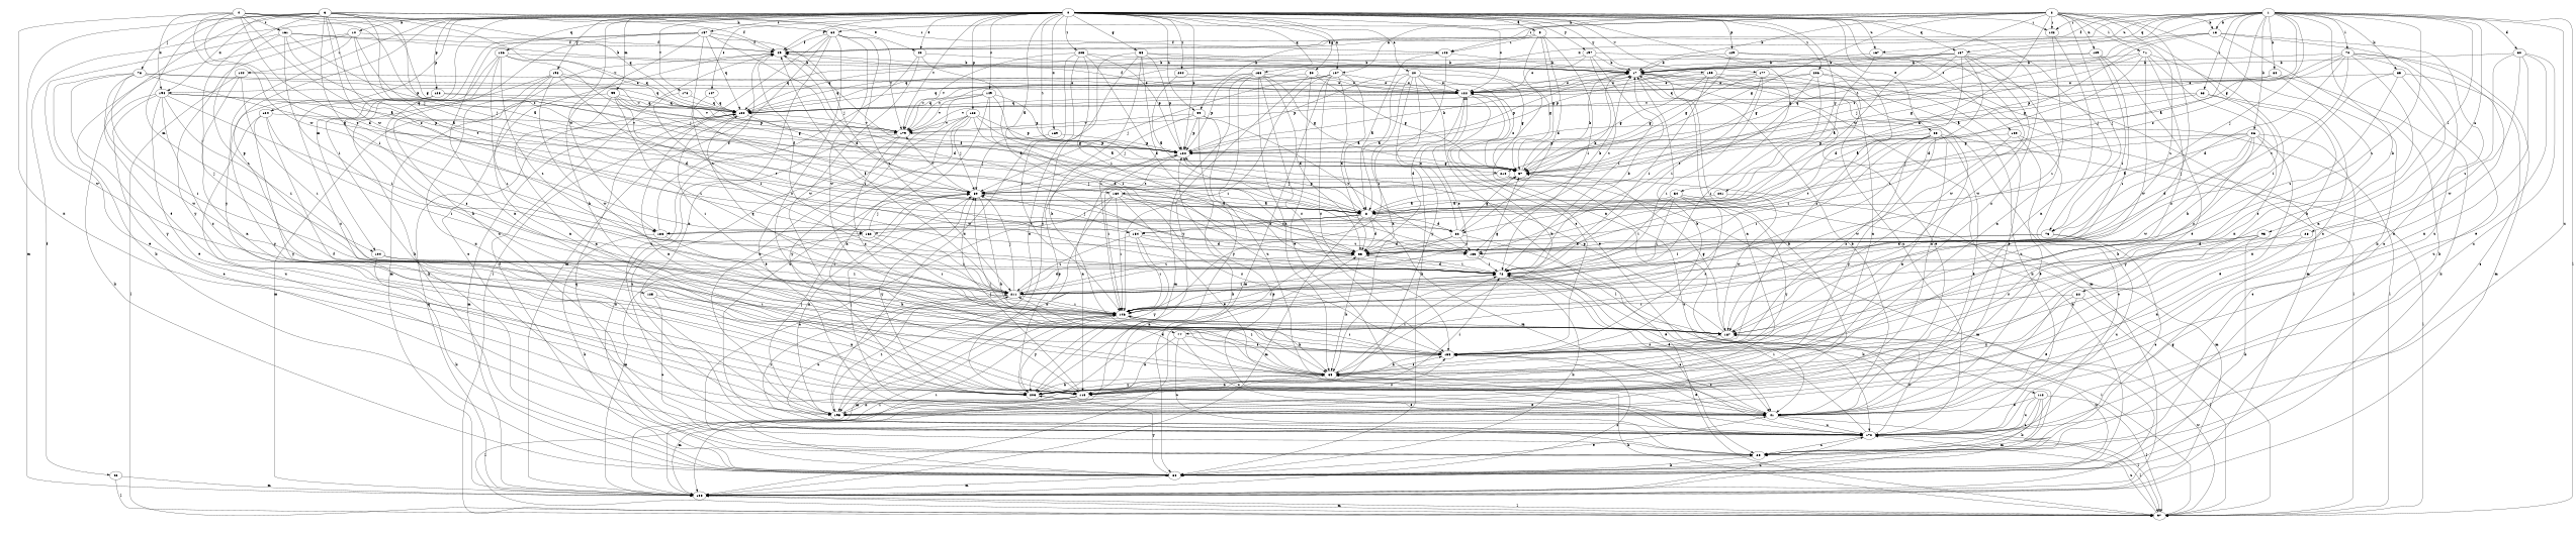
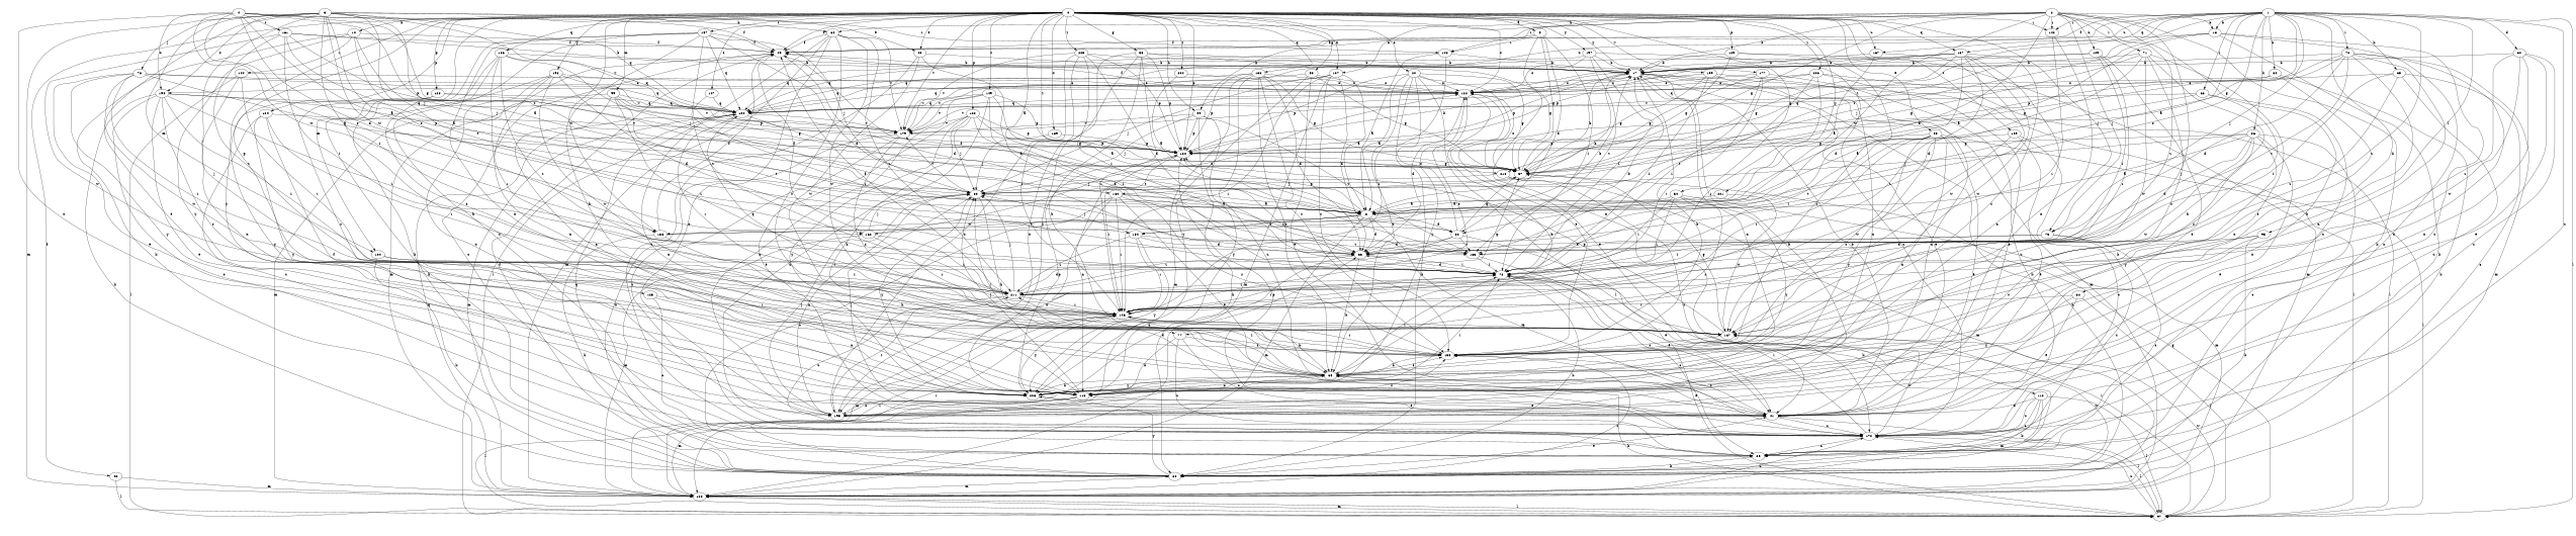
  strict digraph {
    0
    5
    8
    10
    20
    35
    40
    42
    49
    50
    54
    55
    59
    73
    99
    104
    107
    122
    123
    124
    125
    128
    129
    130
    133
    136
    137
    142
    147
    149
    157
    159
    167
-   173
    177
    179
    186
    189
    197
    198
    199
    201
    203
    204
    205
    206
    210
    57
    32
    143
    72
    112
    154
    172
    17
    105
    162
    33
    88
    80
    144
    97
    41
    65
    113
    163
    146
    155
    187
    25
    211
    195
    138
    1
    13
-   23
    30
    68
    70
    82
    84
    85
    86
    95
    160
    194
    2
    64
    71
    77
    109
    3
    78
    4
    161
    0 -> 5 [label=a]
    0 -> 8 [label=a]
    0 -> 10 [label=b]
    0 -> 20 [label=c]
    0 -> 35 [label=e]
    0 -> 40 [label=e]
    0 -> 42 [label=f]
    0 -> 49 [label=f]
    0 -> 50 [label=g]
    0 -> 54 [label=g]
    0 -> 55 [label=g]
    0 -> 59 [label=h]
    0 -> 73 [label=j]
    0 -> 99 [label=m]
    0 -> 104 [label=m]
    0 -> 107 [label=n]
    0 -> 122 [label=o]
    0 -> 123 [label=p]
    0 -> 124 [label=p]
    0 -> 125 [label=p]
    0 -> 128 [label=p]
    0 -> 129 [label=p]
    0 -> 130 [label=p]
    0 -> 133 [label=q]
    0 -> 136 [label=q]
    0 -> 137 [label=q]
    0 -> 142 [label=r]
    0 -> 147 [label=s]
    0 -> 149 [label=s]
    0 -> 157 [label=t]
    0 -> 159 [label=t]
    0 -> 167 [label=u]
-   0 -> 173 [label=v]
    0 -> 177 [label=v]
    0 -> 179 [label=v]
    0 -> 186 [label=w]
    0 -> 189 [label=x]
    0 -> 197 [label=y]
    0 -> 198 [label=y]
    0 -> 199 [label=y]
    0 -> 201 [label=y]
    0 -> 203 [label=y]
    0 -> 204 [label=z]
    0 -> 205 [label=z]
    0 -> 206 [label=z]
    0 -> 210 [label=z]
    5 -> 49 [label=f]
    5 -> 57 [label=g]
    5 -> 32 [label=d]
    5 -> 143 [label=r]
    5 -> 72 [label=i]
    5 -> 112 [label=n]
    8 -> 130 [label=p]
    8 -> 186 [label=w]
    8 -> 32 [label=d]
    8 -> 154 [label=s]
    8 -> 172 [label=u]
    8 -> 17 [label=b]
    8 -> 105 [label=m]
    8 -> 162 [label=t]
    8 -> 33 [label=d]
    10 -> 49 [label=f]
    10 -> 203 [label=y]
    10 -> 162 [label=t]
    10 -> 88 [label=k]
    10 -> 80 [label=j]
    10 -> 144 [label=r]
    20 -> 8 [label=a]
    20 -> 122 [label=o]
    20 -> 130 [label=p]
    20 -> 203 [label=y]
    20 -> 57 [label=g]
    20 -> 88 [label=k]
    20 -> 97 [label=l]
    20 -> 41 [label=e]
    20 -> 65 [label=h]
    35 -> 130 [label=p]
    35 -> 203 [label=y]
    35 -> 72 [label=i]
    35 -> 97 [label=l]
    35 -> 41 [label=e]
    35 -> 113 [label=n]
    35 -> 163 [label=t]
    35 -> 146 [label=r]
    35 -> 155 [label=s]
    40 -> 172 [label=u]
    40 -> 17 [label=b]
    40 -> 33 [label=d]
    40 -> 187 [label=w]
    42 -> 105 [label=m]
    42 -> 97 [label=l]
    49 -> 17 [label=b]
    49 -> 105 [label=m]
    49 -> 33 [label=d]
    49 -> 25 [label=c]
    50 -> 122 [label=o]
    50 -> 179 [label=v]
    50 -> 203 [label=y]
    50 -> 57 [label=g]
    50 -> 41 [label=e]
    54 -> 8 [label=a]
    54 -> 203 [label=y]
    54 -> 72 [label=i]
    54 -> 105 [label=m]
    54 -> 155 [label=s]
    54 -> 211 [label=z]
    55 -> 130 [label=p]
    55 -> 203 [label=y]
    55 -> 57 [label=g]
    55 -> 17 [label=b]
    55 -> 65 [label=h]
    55 -> 146 [label=r]
    55 -> 195 [label=x]
    59 -> 130 [label=p]
    59 -> 179 [label=v]
    59 -> 203 [label=y]
    59 -> 88 [label=k]
    59 -> 80 [label=j]
    59 -> 163 [label=t]
    73 -> 72 [label=i]
    73 -> 172 [label=u]
    73 -> 33 [label=d]
    73 -> 25 [label=c]
    99 -> 179 [label=v]
    99 -> 57 [label=g]
    99 -> 105 [label=m]
    99 -> 113 [label=n]
    99 -> 163 [label=t]
    99 -> 211 [label=z]
    99 -> 138 [label=q]
    104 -> 72 [label=i]
    104 -> 88 [label=k]
    104 -> 211 [label=z]
    107 -> 8 [label=a]
    107 -> 179 [label=v]
    107 -> 105 [label=m]
    107 -> 33 [label=d]
    107 -> 80 [label=j]
    107 -> 146 [label=r]
    107 -> 155 [label=s]
    122 -> 49 [label=f]
    122 -> 179 [label=v]
    122 -> 33 [label=d]
    122 -> 65 [label=h]
    122 -> 138 [label=q]
    123 -> 130 [label=p]
    123 -> 203 [label=y]
    123 -> 155 [label=s]
    123 -> 138 [label=q]
    124 -> 179 [label=v]
    124 -> 203 [label=y]
    124 -> 172 [label=u]
    124 -> 113 [label=f]
    124 -> 146 [label=r]
    125 -> 113 [label=n]
    125 -> 146 [label=r]
    125 -> 25 [label=c]
    128 -> 130 [label=p]
    128 -> 179 [label=v]
    128 -> 203 [label=y]
    128 -> 57 [label=g]
    128 -> 33 [label=d]
    128 -> 80 [label=j]
    128 -> 41 [label=e]
    128 -> 65 [label=h]
    129 -> 57 [label=g]
    129 -> 17 [label=b]
    129 -> 105 [label=m]
    129 -> 155 [label=s]
    130 -> 57 [label=g]
    130 -> 17 [label=b]
    130 -> 113 [label=n]
    130 -> 146 [label=r]
    133 -> 122 [label=o]
    133 -> 130 [label=p]
    133 -> 57 [label=g]
    133 -> 172 [label=u]
    133 -> 105 [label=m]
    133 -> 33 [label=d]
    133 -> 65 [label=h]
    133 -> 155 [label=s]
    133 -> 138 [label=q]
    136 -> 17 [label=b]
    136 -> 80 [label=j]
    136 -> 65 [label=h]
    136 -> 146 [label=r]
    136 -> 155 [label=s]
    136 -> 211 [label=z]
    136 -> 138 [label=q]
    137 -> 130 [label=p]
    137 -> 57 [label=g]
    137 -> 17 [label=b]
    137 -> 33 [label=d]
    137 -> 113 [label=n]
    137 -> 146 [label=r]
    137 -> 155 [label=s]
    137 -> 187 [label=w]
    137 -> 138 [label=q]
    142 -> 113 [label=n]
    142 -> 146 [label=r]
    147 -> 72 [label=i]
    147 -> 138 [label=q]
    149 -> 8 [label=a]
    149 -> 130 [label=p]
    149 -> 179 [label=v]
    149 -> 72 [label=i]
    149 -> 172 [label=u]
    149 -> 195 [label=x]
    149 -> 138 [label=q]
    157 -> 49 [label=f]
    157 -> 172 [label=u]
    157 -> 33 [label=d]
    157 -> 88 [label=k]
    157 -> 80 [label=j]
    157 -> 65 [label=h]
    157 -> 113 [label=n]
    157 -> 211 [label=z]
    157 -> 138 [label=q]
    159 -> 130 [label=p]
    159 -> 41 [label=e]
    159 -> 187 [label=w]
    159 -> 25 [label=c]
    167 -> 8 [label=a]
    167 -> 17 [label=b]
    167 -> 187 [label=w]
-   173 -> 72 [label=i]
-   173 -> 138 [label=q]
    177 -> 122 [label=o]
    177 -> 57 [label=g]
    177 -> 72 [label=i]
    177 -> 172 [label=u]
    177 -> 146 [label=r]
    179 -> 130 [label=p]
    179 -> 172 [label=u]
    179 -> 88 [label=k]
    179 -> 155 [label=s]
    186 -> 49 [label=f]
    186 -> 17 [label=b]
    186 -> 88 [label=k]
    186 -> 65 [label=h]
    189 -> 130 [label=p]
    189 -> 80 [label=j]
    197 -> 122 [label=o]
    197 -> 72 [label=i]
    197 -> 172 [label=u]
    197 -> 17 [label=b]
    197 -> 163 [label=t]
    197 -> 138 [label=q]
    198 -> 122 [label=o]
    198 -> 179 [label=v]
    198 -> 33 [label=d]
    198 -> 88 [label=k]
    198 -> 113 [label=n]
    198 -> 187 [label=w]
    198 -> 195 [label=x]
    199 -> 122 [label=o]
    199 -> 57 [label=g]
    199 -> 72 [label=i]
    199 -> 113 [label=n]
    199 -> 195 [label=x]
    201 -> 8 [label=a]
    201 -> 187 [label=w]
    203 -> 130 [label=p]
    203 -> 72 [label=i]
    203 -> 41 [label=e]
    203 -> 65 [label=h]
    204 -> 8 [label=a]
    204 -> 122 [label=o]
    205 -> 130 [label=p]
    205 -> 179 [label=v]
    205 -> 72 [label=i]
    205 -> 17 [label=b]
    205 -> 33 [label=d]
    205 -> 146 [label=r]
    205 -> 195 [label=x]
    206 -> 122 [label=o]
    206 -> 97 [label=l]
    206 -> 41 [label=e]
    206 -> 163 [label=t]
    206 -> 146 [label=r]
    206 -> 138 [label=q]
    210 -> 172 [label=u]
    210 -> 105 [label=m]
    210 -> 80 [label=j]
    57 -> 122 [label=o]
    57 -> 17 [label=b]
    57 -> 80 [label=j]
    32 -> 49 [label=f]
    32 -> 122 [label=o]
    32 -> 57 [label=g]
    32 -> 33 [label=d]
    32 -> 88 [label=k]
    32 -> 163 [label=t]
    32 -> 211 [label=z]
    143 -> 8 [label=a]
    143 -> 17 [label=b]
    143 -> 146 [label=r]
    143 -> 138 [label=q]
    72 -> 17 [label=b]
    72 -> 33 [label=d]
    72 -> 88 [label=k]
    72 -> 41 [label=e]
    72 -> 25 [label=c]
    72 -> 211 [label=z]
    112 -> 172 [label=u]
    112 -> 105 [label=m]
    112 -> 88 [label=k]
    112 -> 97 [label=l]
    112 -> 41 [label=e]
    112 -> 25 [label=c]
    154 -> 203 [label=y]
    154 -> 33 [label=d]
    154 -> 80 [label=j]
    154 -> 163 [label=t]
    154 -> 146 [label=r]
    154 -> 211 [label=z]
    172 -> 130 [label=p]
    172 -> 72 [label=i]
    172 -> 97 [label=l]
    172 -> 187 [label=w]
    172 -> 25 [label=c]
-   172 -> 211 [label=z]
    17 -> 122 [label=o]
    17 -> 130 [label=p]
    17 -> 105 [label=m]
    17 -> 88 [label=k]
    17 -> 97 [label=l]
    17 -> 41 [label=e]
    17 -> 113 [label=n]
    17 -> 138 [label=q]
    105 -> 172 [label=u]
    105 -> 97 [label=l]
    105 -> 146 [label=r]
    105 -> 155 [label=s]
    105 -> 138 [label=q]
    162 -> 49 [label=f]
-   107 -> 122 [label=o]
+   162 -> 122 [label=o]
    162 -> 105 [label=m]
    162 -> 80 [label=j]
    162 -> 146 [label=r]
    162 -> 211 [label=z]
    33 -> 72 [label=i]
    33 -> 65 [label=h]
    33 -> 113 [label=n]
    88 -> 49 [label=f]
    88 -> 203 [label=y]
    88 -> 105 [label=m]
    88 -> 41 [label=e]
    88 -> 146 [label=r]
    88 -> 187 [label=w]
    80 -> 8 [label=a]
    80 -> 179 [label=v]
    80 -> 203 [label=y]
    80 -> 65 [label=h]
    80 -> 195 [label=x]
    144 -> 122 [label=o]
    144 -> 97 [label=l]
    144 -> 113 [label=n]
    144 -> 146 [label=r]
    97 -> 57 [label=g]
    97 -> 72 [label=i]
    97 -> 172 [label=u]
    97 -> 105 [label=m]
    97 -> 65 [label=h]
    97 -> 187 [label=w]
    41 -> 172 [label=u]
    41 -> 17 [label=b]
    41 -> 80 [label=j]
    41 -> 97 [label=l]
    41 -> 155 [label=s]
    65 -> 203 [label=y]
    65 -> 72 [label=i]
    65 -> 17 [label=b]
    65 -> 80 [label=j]
    65 -> 41 [label=e]
    65 -> 113 [label=n]
    65 -> 155 [label=s]
    65 -> 211 [label=z]
    113 -> 105 [label=m]
    113 -> 80 [label=j]
    113 -> 97 [label=l]
    113 -> 41 [label=e]
    113 -> 195 [label=x]
    163 -> 72 [label=i]
    163 -> 41 [label=e]
    146 -> 122 [label=o]
    146 -> 203 [label=y]
    146 -> 72 [label=i]
    146 -> 105 [label=m]
    146 -> 65 [label=h]
    146 -> 187 [label=w]
    146 -> 138 [label=q]
    155 -> 122 [label=o]
    155 -> 65 [label=h]
    155 -> 146 [label=r]
    187 -> 130 [label=p]
    187 -> 57 [label=g]
    187 -> 155 [label=s]
    25 -> 88 [label=k]
    25 -> 138 [label=q]
    211 -> 49 [label=f]
    211 -> 57 [label=g]
    211 -> 172 [label=u]
    211 -> 33 [label=d]
    211 -> 80 [label=j]
    211 -> 146 [label=r]
    195 -> 17 [label=b]
    195 -> 33 [label=d]
    195 -> 80 [label=j]
    195 -> 155 [label=s]
    195 -> 211 [label=z]
    138 -> 179 [label=v]
    138 -> 105 [label=m]
    138 -> 113 [label=n]
    138 -> 163 [label=t]
    138 -> 146 [label=r]
    1 -> 8 [label=a]
    1 -> 49 [label=f]
    1 -> 73 [label=j]
    1 -> 137 [label=q]
    1 -> 142 [label=r]
    1 -> 167 [label=u]
    1 -> 210 [label=z]
    1 -> 57 [label=g]
    1 -> 154 [label=s]
    1 -> 172 [label=u]
    1 -> 97 [label=l]
    1 -> 211 [label=z]
    1 -> 13 [label=b]
-   1 -> 23 [label=c]
    1 -> 30 [label=d]
    1 -> 68 [label=i]
    1 -> 70 [label=i]
    1 -> 82 [label=k]
    1 -> 84 [label=k]
    1 -> 85 [label=k]
    1 -> 86 [label=k]
    1 -> 95 [label=l]
    1 -> 160 [label=t]
    1 -> 194 [label=x]
    13 -> 8 [label=a]
    13 -> 49 [label=f]
    13 -> 172 [label=u]
    13 -> 88 [label=k]
    13 -> 80 [label=j]
    13 -> 25 [label=c]
-   23 -> 33 [label=d]
-   23 -> 113 [label=n]
    30 -> 172 [label=u]
    30 -> 17 [label=b]
    30 -> 41 [label=e]
    30 -> 187 [label=w]
    30 -> 211 [label=z]
    30 -> 195 [label=x]
    68 -> 8 [label=a]
    68 -> 155 [label=s]
    68 -> 195 [label=x]
    68 -> 138 [label=q]
    70 -> 130 [label=p]
    70 -> 57 [label=g]
    70 -> 17 [label=b]
    70 -> 105 [label=m]
    70 -> 33 [label=d]
    70 -> 65 [label=h]
    70 -> 113 [label=n]
    70 -> 163 [label=t]
    70 -> 195 [label=x]
    82 -> 203 [label=y]
    82 -> 97 [label=l]
    82 -> 41 [label=e]
    82 -> 146 [label=r]
    84 -> 122 [label=o]
    84 -> 179 [label=v]
    84 -> 88 [label=k]
    84 -> 155 [label=s]
    85 -> 122 [label=o]
    85 -> 72 [label=i]
    85 -> 172 [label=u]
    85 -> 25 [label=c]
    85 -> 211 [label=z]
    86 -> 8 [label=a]
    86 -> 130 [label=p]
    86 -> 203 [label=y]
    86 -> 33 [label=d]
    86 -> 80 [label=j]
    86 -> 41 [label=e]
    86 -> 65 [label=h]
    86 -> 187 [label=w]
    86 -> 25 [label=c]
    95 -> 33 [label=d]
    95 -> 88 [label=k]
    95 -> 65 [label=h]
    95 -> 155 [label=s]
    160 -> 8 [label=a]
    160 -> 41 [label=e]
    160 -> 163 [label=t]
    160 -> 146 [label=r]
    160 -> 155 [label=s]
    160 -> 25 [label=c]
    160 -> 195 [label=x]
    194 -> 130 [label=p]
    194 -> 72 [label=i]
    194 -> 88 [label=k]
    194 -> 41 [label=e]
    194 -> 155 [label=s]
    194 -> 25 [label=c]
    194 -> 211 [label=z]
    194 -> 138 [label=q]
    2 -> 59 [label=h]
    2 -> 73 [label=j]
    2 -> 107 [label=n]
    2 -> 142 [label=r]
    2 -> 186 [label=w]
    2 -> 57 [label=g]
    2 -> 32 [label=d]
    2 -> 143 [label=r]
    2 -> 17 [label=b]
    2 -> 88 [label=k]
    2 -> 25 [label=c]
    2 -> 211 [label=z]
    2 -> 13 [label=b]
    2 -> 64 [label=h]
    2 -> 71 [label=i]
    2 -> 77 [label=j]
    2 -> 109 [label=n]
    64 -> 49 [label=f]
    64 -> 179 [label=v]
    64 -> 105 [label=m]
    64 -> 97 [label=l]
    64 -> 155 [label=s]
    64 -> 187 [label=w]
    64 -> 211 [label=z]
    64 -> 195 [label=x]
    71 -> 57 [label=g]
    71 -> 17 [label=b]
    71 -> 33 [label=d]
    71 -> 65 [label=h]
    71 -> 155 [label=s]
    71 -> 187 [label=w]
    71 -> 195 [label=x]
    77 -> 172 [label=u]
    77 -> 113 [label=n]
    77 -> 155 [label=s]
    77 -> 25 [label=c]
    109 -> 122 [label=o]
    109 -> 72 [label=i]
    109 -> 17 [label=b]
    109 -> 41 [label=e]
    109 -> 146 [label=r]
    3 -> 8 [label=a]
    3 -> 40 [label=e]
    3 -> 104 [label=m]
    3 -> 179 [label=v]
    3 -> 186 [label=w]
    3 -> 72 [label=i]
    3 -> 154 [label=s]
    3 -> 105 [label=m]
    3 -> 80 [label=j]
    3 -> 41 [label=e]
    3 -> 138 [label=q]
    3 -> 194 [label=x]
    3 -> 64 [label=h]
    3 -> 77 [label=j]
    3 -> 78 [label=j]
    78 -> 122 [label=o]
    78 -> 203 [label=y]
    78 -> 57 [label=g]
    78 -> 41 [label=e]
    78 -> 146 [label=r]
    78 -> 187 [label=w]
    78 -> 138 [label=q]
    4 -> 8 [label=a]
    4 -> 49 [label=f]
    4 -> 186 [label=w]
    4 -> 57 [label=g]
    4 -> 32 [label=d]
    4 -> 143 [label=r]
    4 -> 162 [label=t]
    4 -> 195 [label=x]
    4 -> 160 [label=t]
    4 -> 194 [label=x]
    4 -> 161 [label=t]
    161 -> 8 [label=a]
    161 -> 49 [label=f]
    161 -> 130 [label=p]
    161 -> 72 [label=i]
    161 -> 17 [label=b]
    161 -> 187 [label=w]
    161 -> 211 [label=z]
  }
